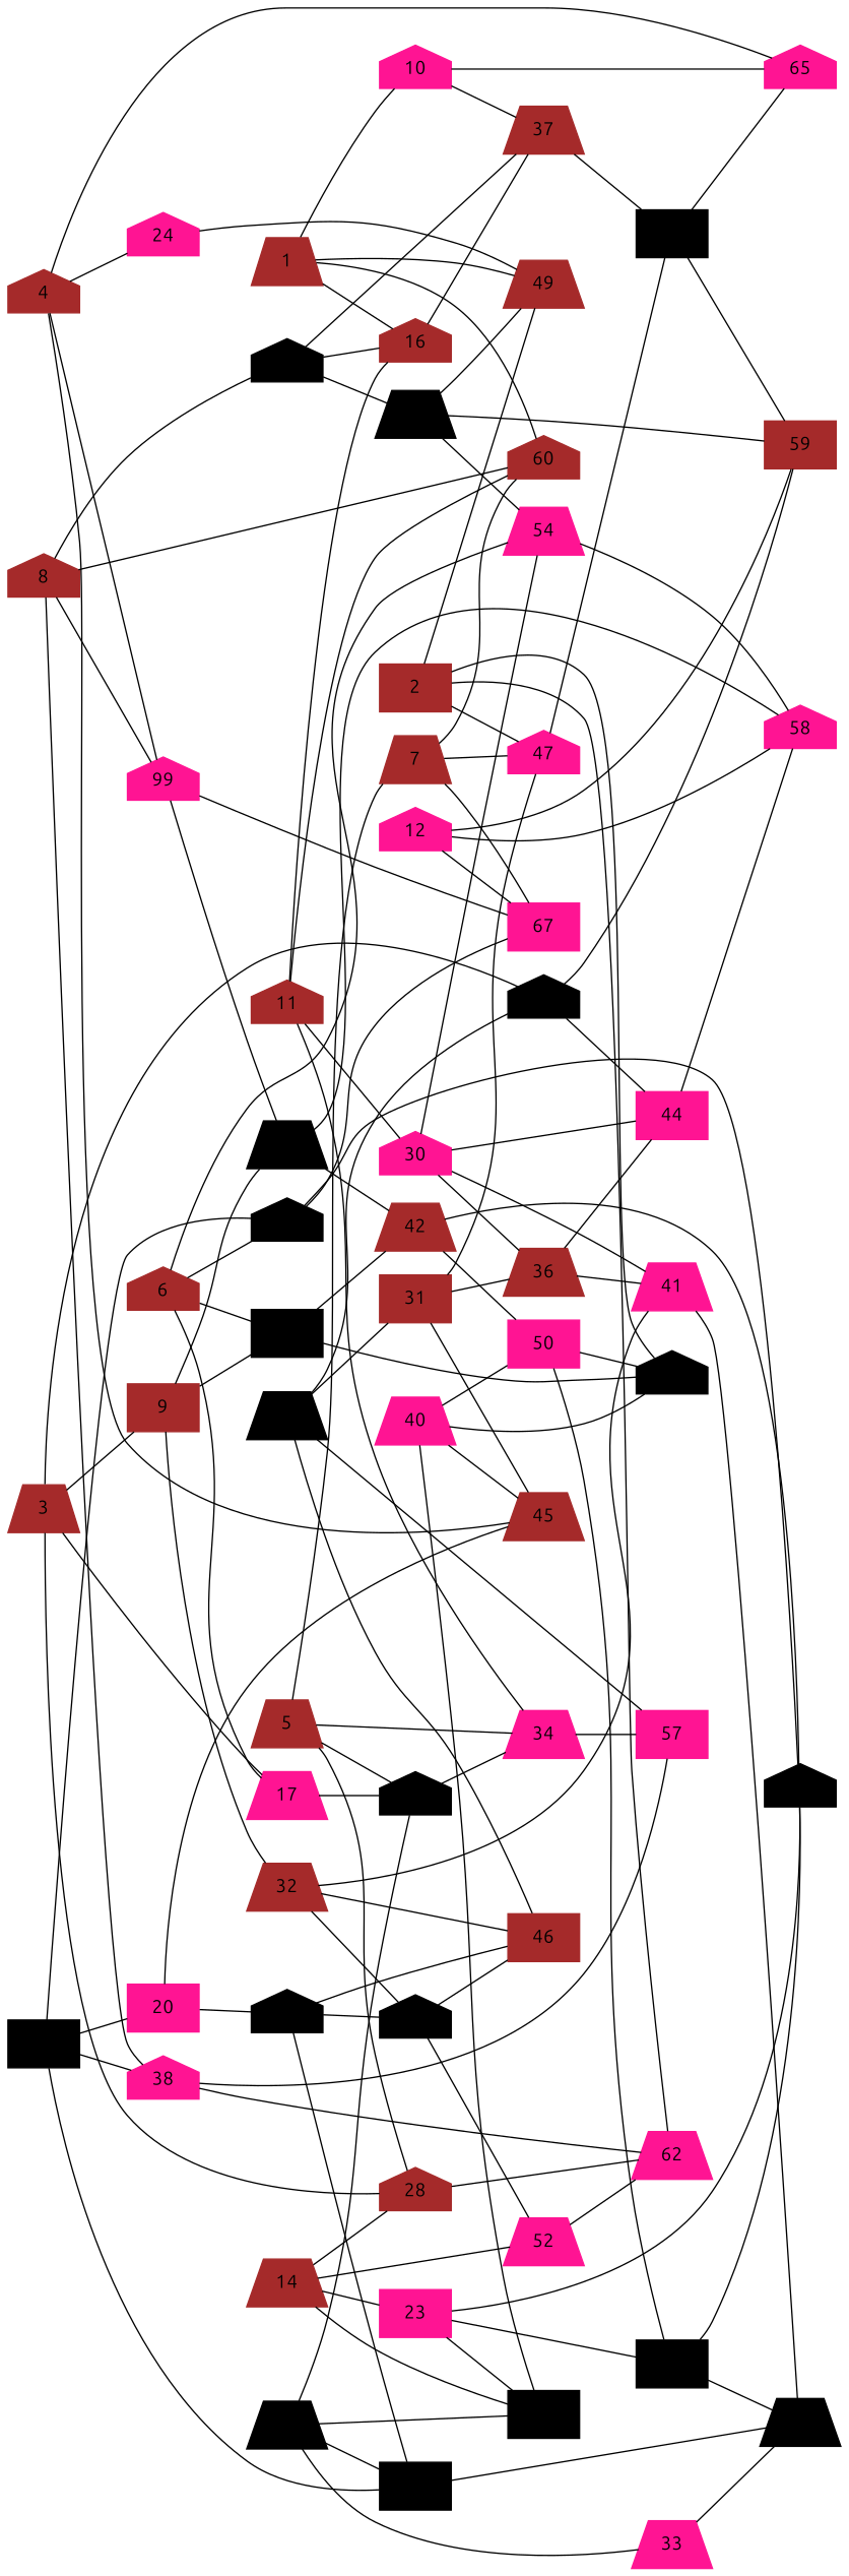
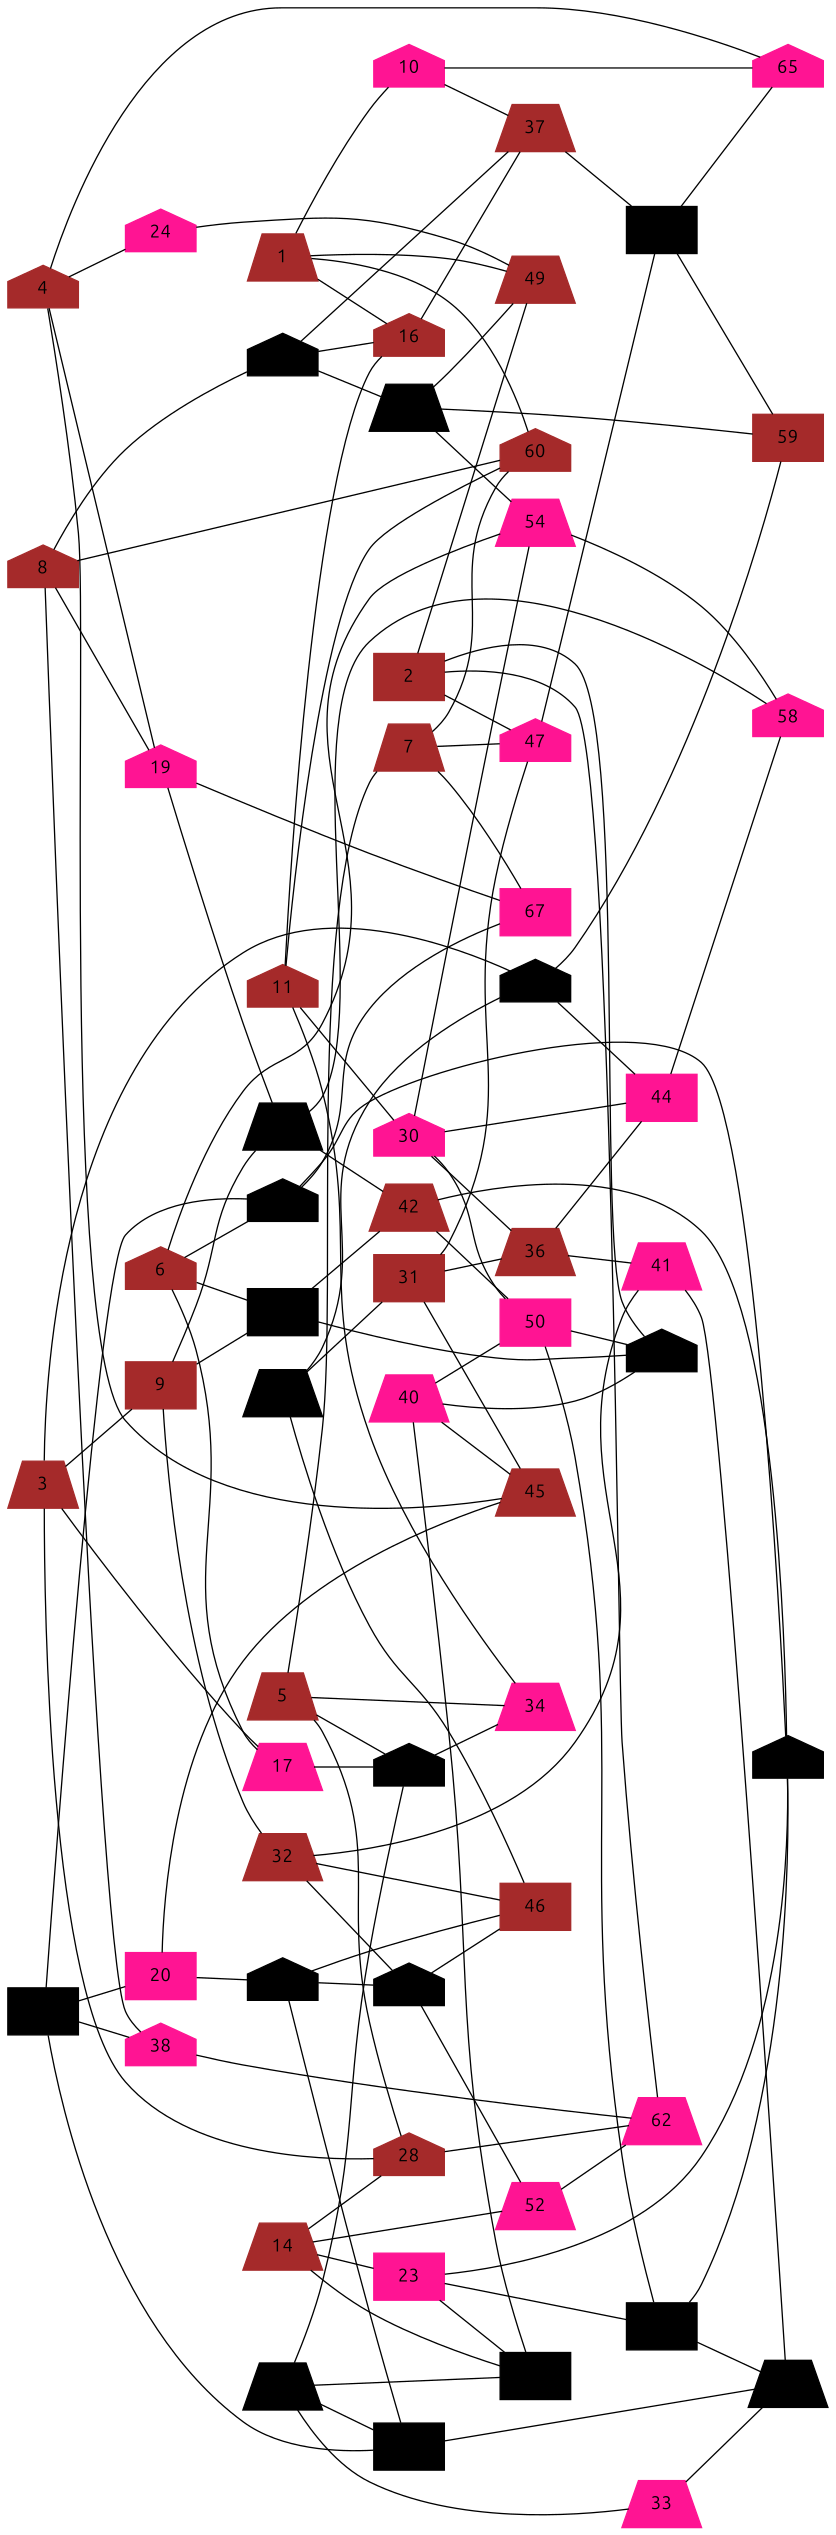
  graph {
    fontname=Ubuntu
    rankdir=LR
    node [color=deeppink fontname=Ubuntu shape=house style=filled]
    edge [fontname=Ubuntu]
    10
    1 [color=brown shape=trapezium]
    16 [color=brown]
    49 [color=brown shape=trapezium]
    60 [color=brown]
    65
    37 [color=brown shape=trapezium]
    2 [color=brown shape=box]
    47
    51 [color=black]
    62 [shape=trapezium]
    55 [color=black shape=box]
    9 [color=brown shape=box]
    3 [color=brown shape=trapezium]
    17 [shape=trapezium]
    28 [color=brown]
    39 [color=black]
    25 [color=black shape=box]
    32 [color=brown shape=trapezium]
    35 [color=black shape=trapezium]
    29 [color=black]
    44 [shape=box]
    59 [color=brown shape=box]
    4 [color=brown]
-   19 [label=99]
+   19
    24
    45 [color=brown shape=trapezium]
    n28 [label=67 shape=box]
    5 [color=brown shape=trapezium]
    7 [color=brown shape=trapezium]
    34 [shape=trapezium]
-   57 [shape=box]
    6 [color=brown]
    21 [color=black]
    54 [shape=trapezium]
    64 [color=black]
    42 [color=brown shape=trapezium]
    58
    8 [color=brown]
    15 [color=black]
    38
    26 [color=black shape=trapezium]
    43 [color=black]
    46 [color=brown shape=box]
    41 [shape=trapezium]
    11 [color=brown]
    30
    36 [color=brown shape=trapezium]
-   12
    13 [color=black shape=trapezium]
    33 [shape=trapezium]
    48 [color=black shape=box]
    53 [color=black shape=box]
    63 [color=black shape=trapezium]
    14 [color=brown shape=trapezium]
    23 [shape=box]
    52 [shape=trapezium]
    56 [color=black shape=box]
    18 [color=black shape=box]
    20 [shape=box]
    22 [color=black]
    50 [shape=box]
    27 [color=black shape=trapezium]
    31 [color=brown shape=box]
    40 [shape=trapezium]
    10 -- 65
    10 -- 37
    1 -- 10
    1 -- 16
    1 -- 49
    1 -- 60
    16 -- 37
    37 -- 55
    2 -- 49
    2 -- 47
    2 -- 51
    2 -- 62
    47 -- 55
    55 -- 65
    55 -- 59
    9 -- 25
    9 -- 32
    9 -- 35
    3 -- 9
    3 -- 17
    3 -- 28
    3 -- 39
    17 -- 29
    28 -- 62
    39 -- 44
    39 -- 59
    25 -- 51
    25 -- 42
    32 -- 43
    32 -- 46
    32 -- 41
    35 -- 42
    35 -- 58
    29 -- 34
    44 -- 58
    4 -- 65
    4 -- 19
    4 -- 24
    4 -- 45
    19 -- 35
    19 -- n28
    24 -- 49
    5 -- 28
    5 -- 29
    5 -- 7
    5 -- 34
    7 -- 60
    7 -- 47
    7 -- n28
-   34 -- 57
    6 -- 17
    6 -- 25
    6 -- 21
    6 -- 54
    21 -- n28
    21 -- 64
    54 -- 58
    42 -- 64
    42 -- 50
    8 -- 60
    8 -- 19
    8 -- 15
    8 -- 38
    15 -- 16
    15 -- 37
    15 -- 26
    38 -- 62
-   38 -- 57
    26 -- 49
    26 -- 59
    26 -- 54
    43 -- 46
    43 -- 52
    41 -- 63
    11 -- 16
    11 -- 60
    11 -- 34
    11 -- 30
    30 -- 44
    30 -- 54
-   30 -- 41
+   30 -- 50
    30 -- 36
    36 -- 44
    36 -- 41
-   12 -- 59
-   12 -- n28
-   12 -- 58
    13 -- 29
    13 -- 33
    13 -- 48
    13 -- 53
    33 -- 63
    48 -- 63
    14 -- 28
    14 -- 53
    14 -- 23
    14 -- 52
    23 -- 64
    23 -- 53
    23 -- 56
    52 -- 62
    56 -- 64
    56 -- 63
    18 -- 21
    18 -- 38
    18 -- 48
    18 -- 20
    20 -- 45
    20 -- 22
    22 -- 43
    22 -- 46
    22 -- 48
    50 -- 51
    50 -- 56
    27 -- 39
-   27 -- 57
    27 -- 46
    27 -- 31
    31 -- 47
    31 -- 45
    31 -- 36
    40 -- 51
    40 -- 45
    40 -- 53
    40 -- 50
  }
